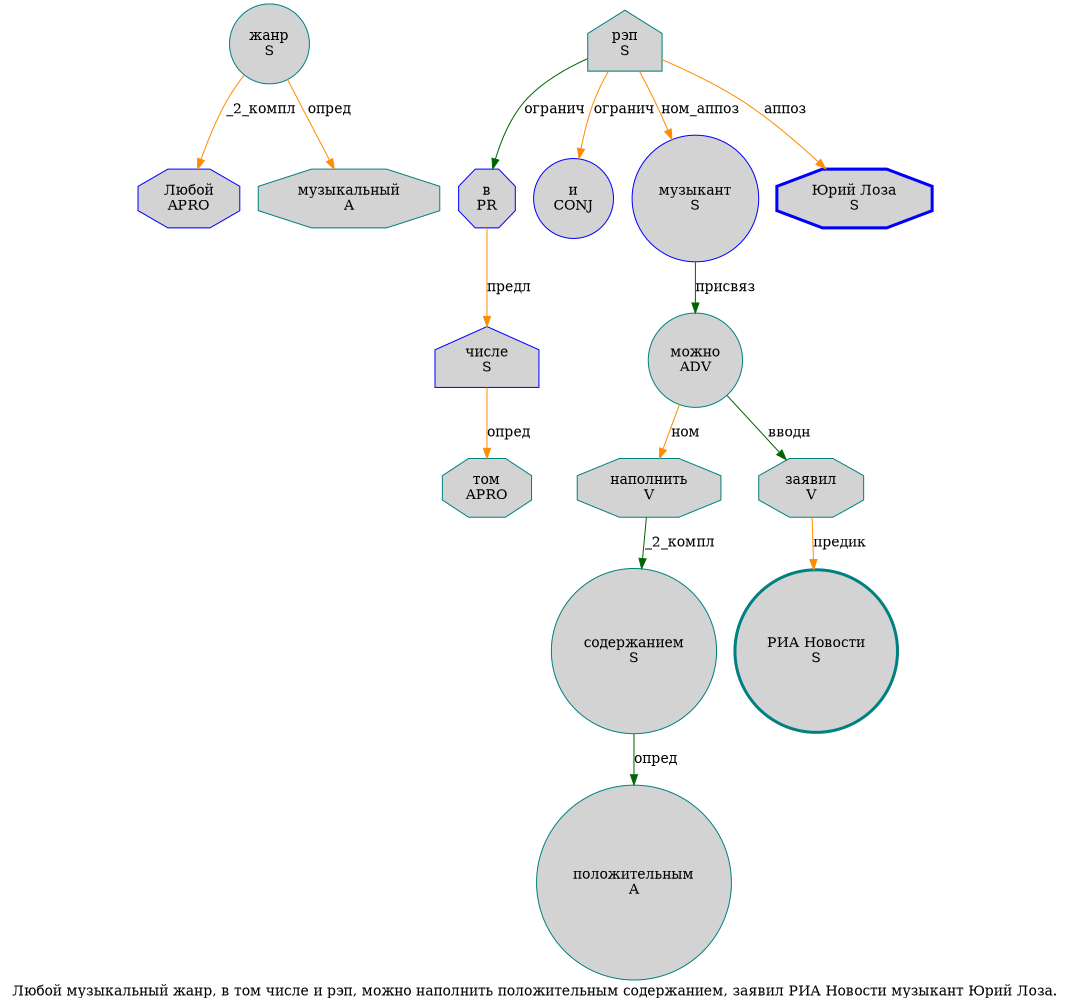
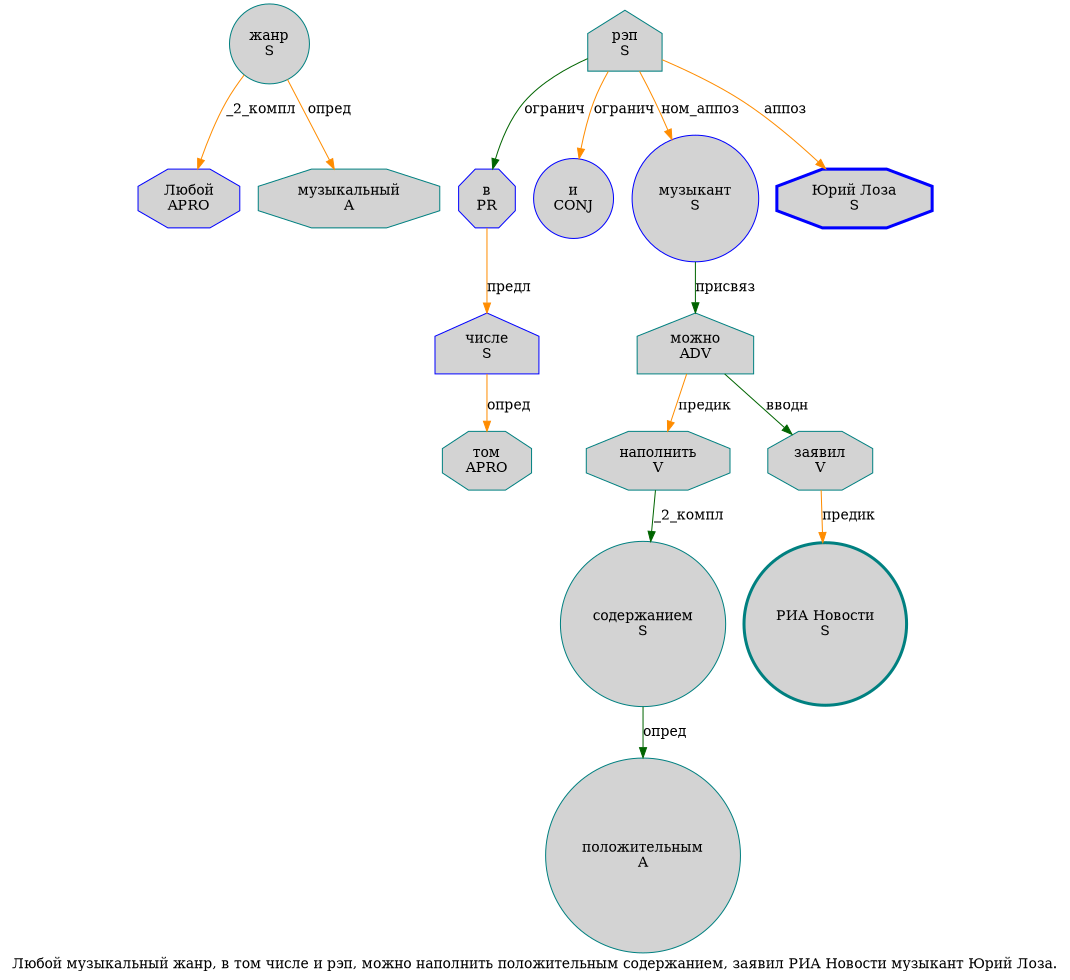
  digraph {
    label="Любой музыкальный жанр, в том числе и рэп, можно наполнить положительным содержанием, заявил РИА Новости музыкант Юрий Лоза."
    node [color=teal fillcolor=lightgray penwidth=1 shape=octagon style=filled]
    edge [color=darkorange]
    n1 [color=blue label="Любой\nAPRO"]
    n2 [label="музыкальный\nA"]
    n3 [label="жанр\nS" shape=circle]
    n4 [color=blue label="в\nPR"]
    n5 [color=blue label="числе\nS" shape=house]
    n6 [label="том\nAPRO"]
    n7 [color=blue label="и\nCONJ" shape=circle]
    n8 [label="рэп\nS" shape=house]
    n9 [color=blue label="музыкант\nS" shape=circle]
    n10 [color=blue label="Юрий Лоза\nS" penwidth=3]
-   n11 [label="можно\nADV" shape=circle]
+   n11 [label="можно\nADV" shape=house]
    n12 [label="наполнить\nV"]
    n13 [label="заявил\nV"]
    n14 [label="содержанием\nS" shape=circle]
    n15 [label="РИА Новости\nS" penwidth=3 shape=circle]
    n16 [label="положительным\nA" shape=circle]
    n3 -> n1 [label="_2_компл"]
    n3 -> n2 [label="опред"]
    n4 -> n5 [label="предл"]
    n5 -> n6 [label="опред"]
    n8 -> n4 [color=darkgreen label="огранич"]
    n8 -> n7 [label="огранич"]
    n8 -> n9 [label="ном_аппоз"]
    n8 -> n10 [label="аппоз"]
    n9 -> n11 [color=darkgreen label="присвяз"]
-   n11 -> n12 [label="ном"]
+   n11 -> n12 [label="предик"]
    n11 -> n13 [color=darkgreen label="вводн"]
    n12 -> n14 [color=darkgreen label="_2_компл"]
    n13 -> n15 [label="предик"]
    n14 -> n16 [color=darkgreen label="опред"]
  }
